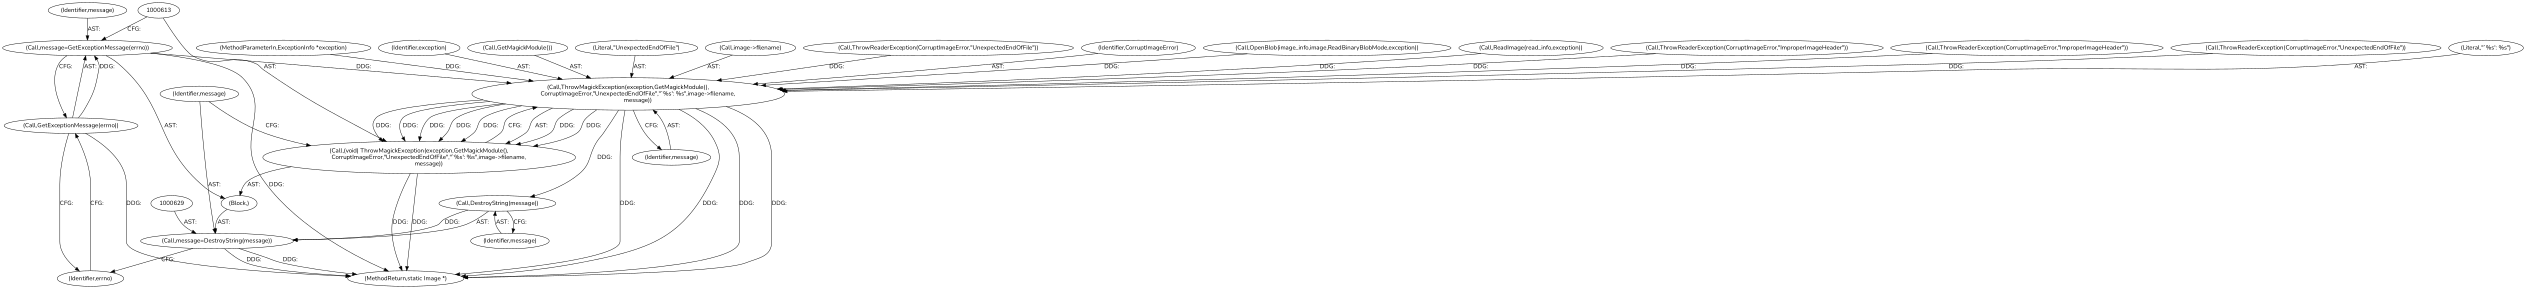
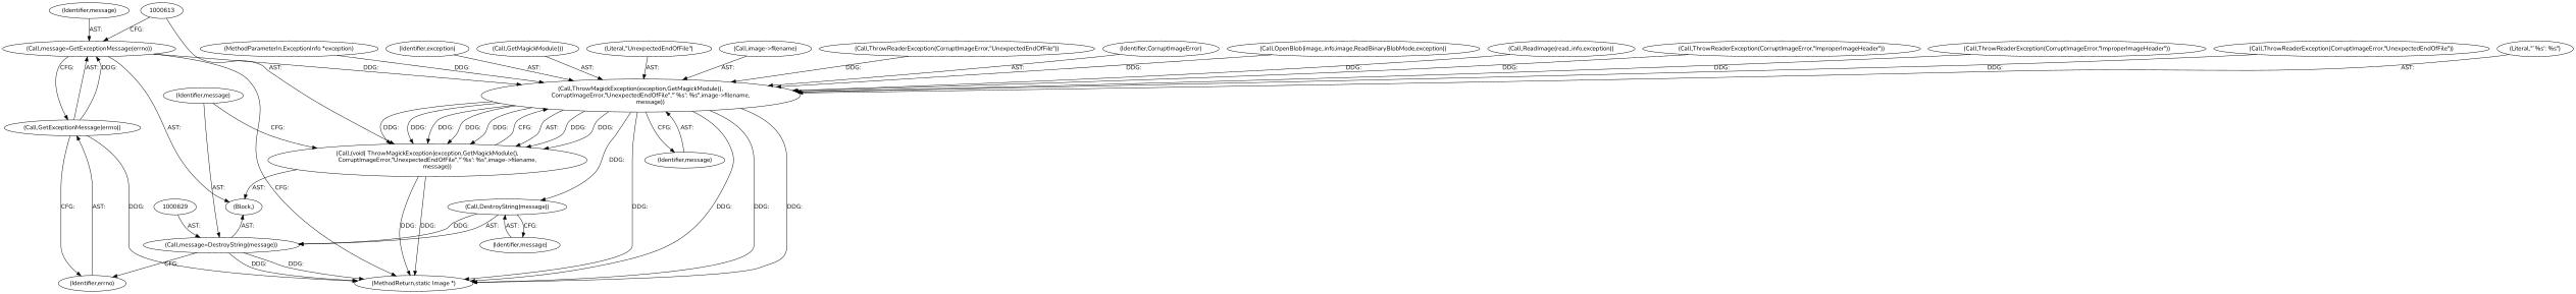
  digraph {
    fontname=Nunito
    node [fontname=Nunito]
    edge [fontname=Nunito]
    n1 [label="(Call,message=GetExceptionMessage(errno))"]
    n2 [label="(Call,GetExceptionMessage(errno))"]
    n3 [label="(Call,ThrowMagickException(exception,GetMagickModule(),\n            CorruptImageError,\"UnexpectedEndOfFile\",\"`%s': %s\",image->filename,\n            message))"]
    n4 [label="(Block,)"]
    n5 [label="(MethodReturn,static Image *)"]
    n6 [label="(Identifier,errno)"]
    n7 [label="(Call,(void) ThrowMagickException(exception,GetMagickModule(),\n            CorruptImageError,\"UnexpectedEndOfFile\",\"`%s': %s\",image->filename,\n            message))"]
    n8 [label="(Call,DestroyString(message))"]
    n9 [label="(Identifier,message)"]
    n10 [label="(Call,message=DestroyString(message))"]
    n11 [label="(Identifier,message)"]
    n12 [label="(Call,ThrowReaderException(CorruptImageError,\"ImproperImageHeader\"))"]
    n13 [label="(Call,ThrowReaderException(CorruptImageError,\"UnexpectedEndOfFile\"))"]
    n14 [label="(Identifier,message)"]
    n15 [label="(Literal,\"`%s': %s\")"]
    n16 [label="(MethodParameterIn,ExceptionInfo *exception)"]
    n17 [label="(Identifier,exception)"]
    n18 [label="(Call,GetMagickModule())"]
    n19 [label="(Literal,\"UnexpectedEndOfFile\")"]
    n20 [label="(Call,image->filename)"]
    n21 [label="(Call,ThrowReaderException(CorruptImageError,\"UnexpectedEndOfFile\"))"]
    n22 [label="(Identifier,CorruptImageError)"]
    n23 [label="(Call,OpenBlob(image_info,image,ReadBinaryBlobMode,exception))"]
    n24 [label="(Call,ReadImage(read_info,exception))"]
    n25 [label="(Call,ThrowReaderException(CorruptImageError,\"ImproperImageHeader\"))"]
    n26 [label="(Identifier,message)"]
    1000613
    1000629
    n1 -> n2 [label="CFG: "]
    n1 -> n3 [label="DDG: "]
    n1 -> n4 [label="AST: "]
-   n1 -> n5 [label="DDG: "]
+   n1 -> n5 [label="CFG: "]
    n2 -> n1 [label="AST: "]
    n2 -> n1 [label="DDG: "]
    n2 -> n5 [label="DDG: "]
    n2 -> n6 [label="CFG: "]
    n3 -> n5 [label="DDG: "]
    n3 -> n5 [label="DDG: "]
    n3 -> n5 [label="DDG: "]
    n3 -> n5 [label="DDG: "]
    n3 -> n7 [label="AST: "]
    n3 -> n7 [label="DDG: "]
    n3 -> n7 [label="DDG: "]
    n3 -> n7 [label="DDG: "]
    n3 -> n7 [label="DDG: "]
    n3 -> n7 [label="DDG: "]
    n3 -> n7 [label="DDG: "]
    n3 -> n7 [label="DDG: "]
    n3 -> n8 [label="DDG: "]
    n3 -> n9 [label="CFG: "]
-   n6 -> n2 [label="CFG: "]
+   n6 -> n2 [label="AST: "]
    n7 -> n3 [label="CFG: "]
    n7 -> n4 [label="AST: "]
    n7 -> n5 [label="DDG: "]
    n7 -> n5 [label="DDG: "]
    n8 -> n10 [label="AST: "]
    n8 -> n10 [label="DDG: "]
    n8 -> n11 [label="CFG: "]
    n9 -> n3 [label="AST: "]
-   n4 -> n10 [label="AST: "]
+   n10 -> n4 [label="AST: "]
    n10 -> n5 [label="DDG: "]
    n10 -> n5 [label="DDG: "]
    n10 -> n6 [label="CFG: "]
    n11 -> n8 [label="AST: "]
    n12 -> n3 [label="DDG: "]
    n13 -> n3 [label="DDG: "]
    n14 -> n1 [label="AST: "]
    n15 -> n3 [label="AST: "]
    n16 -> n3 [label="DDG: "]
    n17 -> n3 [label="AST: "]
    n18 -> n3 [label="AST: "]
    n19 -> n3 [label="AST: "]
    n20 -> n3 [label="AST: "]
    n21 -> n3 [label="DDG: "]
    n22 -> n3 [label="AST: "]
    n23 -> n3 [label="DDG: "]
    n24 -> n3 [label="DDG: "]
    n25 -> n3 [label="DDG: "]
    n26 -> n7 [label="CFG: "]
    n26 -> n10 [label="AST: "]
    1000613 -> n1 [label="CFG: "]
    1000613 -> n7 [label="AST: "]
    1000629 -> n10 [label="AST: "]
  }
